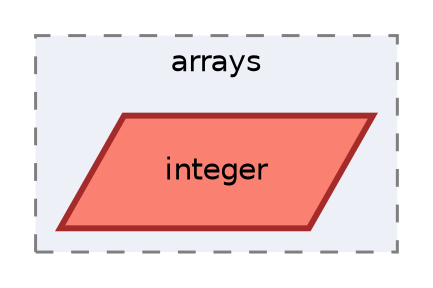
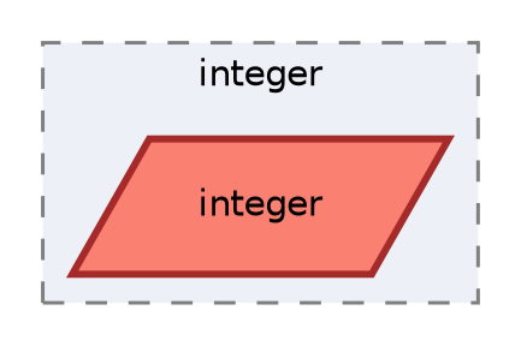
  digraph {
    compound=true
    n1 [color=brown fillcolor=salmon fontname=Helvetica fontsize=10 height=0.2 label=integer shape=parallelogram style="filled,bold" width=0.4]
    subgraph cluster_1 {
      bgcolor="#edf0f7"
      fontname=Helvetica
      fontsize=10
-     label=arrays
+     label=integer
      pencolor=grey50
      style="filled,dashed"
      n1
    }
  }
